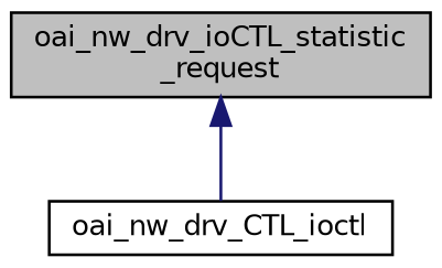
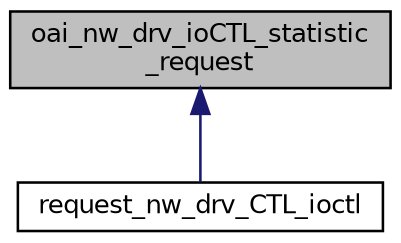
  digraph {
    rankdir=TB
    node [color=black fontname=Helvetica fontsize=10 shape=record style=filled]
    n1 [fillcolor=grey75 fontcolor=black height=0.2 label="oai_nw_drv_ioCTL_statistic\l_request" width=0.4]
-   n2 [fillcolor=white height=0.2 label=oai_nw_drv_CTL_ioctl width=0.4]
+   n2 [fillcolor=white height=0.2 label=request_nw_drv_CTL_ioctl width=0.4]
    n1 -> n2 [color=midnightblue dir=back fontname=Helvetica fontsize=10 labelfontname=Helvetica labelfontsize=10 style=solid]
  }
